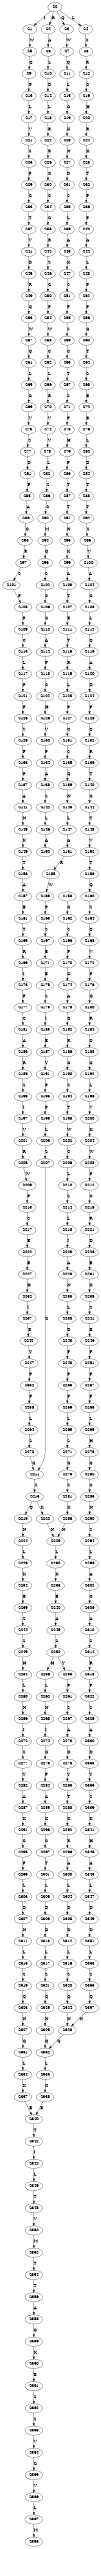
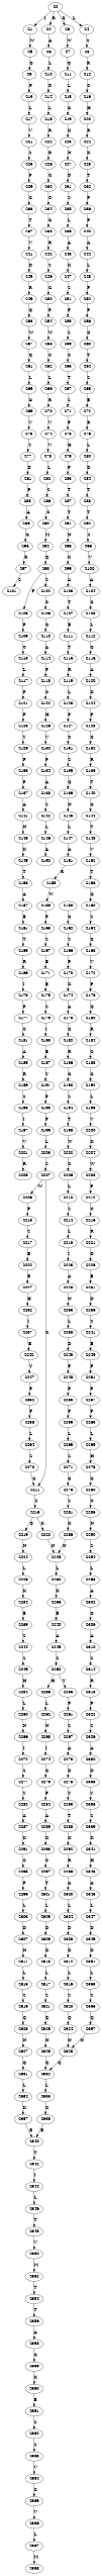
  strict digraph {
    S0
    S1
    S2
    S3
    S4
    S5
    S6
    S7
    S8
    S9
    S10
    S11
    S12
    S13
    S14
    S15
    S16
    S17
    S18
    S19
    S20
    S21
    S22
    S23
    S24
    S25
    S26
    S27
    S28
    S29
    S30
    S31
    S32
    S33
    S34
    S35
    S36
    S37
    S38
    S39
    S40
    S41
    S42
    S43
    S44
    S45
    S46
    S47
    S48
    S49
    S50
    S51
    S52
    S53
    S54
    S55
    S56
    S57
    S58
    S59
    S60
    S61
    S62
    S63
    S64
    S65
    S66
    S67
    S68
    S69
    S70
    S71
    S72
    S73
    S74
    S75
    S76
    S77
    S78
    S79
    S80
    S81
    S82
    S83
    S84
    S85
    S86
    S87
    S88
    S89
    S90
    S91
    S92
    S93
    S94
    S95
    S96
    S97
    S98
    S99
    S100
    S101
    S102
    S103
    S104
    S105
    S106
    S107
    S108
    S109
    S110
    S111
    S112
    S113
    S114
    S115
    S116
    S117
    S118
    S119
    S120
    S121
    S122
    S123
    S124
    S125
    S126
    S127
    S128
    S129
    S130
    S131
    S132
    S133
    S134
    S135
    S136
    S137
    S138
    S139
    S140
    S141
    S142
    S143
    S144
    S145
    S146
    S147
    S148
    S149
    S150
    S151
    S152
    S153
    S155
    S156
    S157
    S159
    S160
    S161
    S158
    S162
    S163
    S164
    S165
    S166
    S167
    S168
    S169
    S170
    S171
    S172
    S173
    S174
    S175
    S176
    S177
    S178
    S179
    S180
    S181
    S182
    S183
    S184
    S185
    S186
    S187
    S188
    S189
    S190
    S191
    S192
    S193
    S194
    S195
    S196
    S197
    S198
    S199
    S200
    S201
    S202
    S203
    S204
    S205
    S206
    S207
    S208
    S209
    S210
    S211
    S212
    S213
    S214
    S215
    S216
    S217
    S218
    S219
    S220
    S221
    S222
    S223
    S224
    S225
    S226
    S227
    S228
    S229
    S230
    S231
    S232
    S233
    S234
    S235
    S236
    S237
    S238
    S239
    S240
    S241
    S242
    S243
    S244
    S245
    S246
    S247
    S248
    S249
    S250
    S251
    n252 [label=S852]
    S253
    S254
    S255
    S256
    S257
    S258
    S259
    S260
    S261
    S262
    S263
    S264
    S265
    S266
    S267
    S268
    S269
    S270
    S271
    S272
    S273
    S274
    S275
    S276
    S277
    S278
    S279
    S280
    S281
    S282
    S283
    S284
    S285
    S286
    S287
    S288
    S289
    S290
    S291
    S292
    S293
    S294
    S295
    S296
    S297
    S298
    S299
    S300
    S301
    S302
    S303
    S304
    S305
    S306
    S307
    S308
    S309
    S310
    S311
    S312
    S313
    S314
    S315
    S316
    S317
    S318
    S319
    S320
    S321
    S322
    S323
    S324
    S325
    S326
    S327
    S328
    S329
    S330
    S331
    S332
    S333
    S334
    S335
    S336
    S337
    S338
    S339
    S340
    S341
    S342
    S343
    S344
    S345
    S346
    S347
    S348
    S349
    S350
    S351
    S352
    S353
    S354
    S355
    S356
    S357
    S358
    S359
    S360
    S361
    S362
    S363
    S364
    S365
    S366
    S367
    S368
    S0 -> S1 [label=I]
    S0 -> S2 [label=R]
    S0 -> S3 [label=Q]
    S0 -> S4 [label=L]
    S1 -> S5 [label=W]
    S2 -> S6 [label=A]
    S3 -> S7 [label=W]
    S4 -> S8 [label=S]
    S5 -> S9 [label=G]
    S6 -> S10 [label=L]
    S7 -> S11 [label=Q]
    S8 -> S12 [label=R]
    S9 -> S13 [label=P]
    S10 -> S14 [label=D]
    S11 -> S15 [label=L]
    S12 -> S16 [label=C]
    S13 -> S17 [label=L]
    S14 -> S18 [label=L]
    S15 -> S19 [label=G]
    S16 -> S20 [label=H]
    S17 -> S21 [label=V]
    S18 -> S22 [label=R]
    S19 -> S23 [label=K]
    S20 -> S24 [label=R]
    S21 -> S25 [label=S]
    S22 -> S26 [label=R]
    S23 -> S27 [label=N]
    S24 -> S28 [label=K]
    S25 -> S29 [label=P]
    S26 -> S30 [label=G]
    S27 -> S31 [label=D]
    S28 -> S32 [label=T]
    S29 -> S33 [label=G]
    S30 -> S34 [label=C]
    S31 -> S35 [label=S]
    S32 -> S36 [label=P]
    S33 -> S37 [label=T]
    S34 -> S38 [label=G]
    S35 -> S39 [label=L]
    S36 -> S40 [label=P]
    S37 -> S41 [label=V]
    S38 -> S42 [label=R]
    S39 -> S43 [label=A]
    S40 -> S44 [label=A]
    S41 -> S45 [label=D]
    S42 -> S46 [label=S]
    S43 -> S47 [label=K]
    S44 -> S48 [label=L]
    S45 -> S49 [label=R]
    S46 -> S50 [label=G]
    S47 -> S51 [label=S]
    S48 -> S52 [label=P]
    S49 -> S53 [label=Q]
    S50 -> S54 [label=P]
    S51 -> S55 [label=F]
    S52 -> S56 [label=P]
    S53 -> S57 [label=W]
    S54 -> S58 [label=W]
    S55 -> S59 [label=S]
    S56 -> S60 [label=G]
    S57 -> S61 [label=Q]
    S58 -> S62 [label=C]
    S59 -> S63 [label=C]
    S60 -> S64 [label=T]
    S61 -> S65 [label=L]
    S62 -> S66 [label=L]
    S63 -> S67 [label=T]
    S64 -> S68 [label=S]
    S65 -> S69 [label=G]
    S66 -> S70 [label=R]
    S67 -> S71 [label=S]
    S68 -> S72 [label=E]
    S69 -> S73 [label=V]
    S70 -> S74 [label=V]
    S71 -> S75 [label=F]
    S72 -> S76 [label=R]
    S73 -> S77 [label=S]
    S74 -> S78 [label=V]
    S75 -> S79 [label=H]
    S76 -> S80 [label=L]
    S77 -> S81 [label=D]
    S78 -> S82 [label=L]
    S79 -> S83 [label=F]
    S80 -> S84 [label=D]
    S81 -> S85 [label=P]
    S82 -> S86 [label=S]
    S83 -> S87 [label=T]
    S84 -> S88 [label=T]
    S85 -> S89 [label=A]
    S86 -> S90 [label=C]
    S87 -> S91 [label=T]
    S88 -> S92 [label=T]
    S89 -> S93 [label=G]
    S90 -> S94 [label=M]
    S91 -> S95 [label=N]
    S92 -> S96 [label=S]
    S93 -> S97 [label=R]
    S94 -> S98 [label=Q]
    S95 -> S99 [label=K]
    S96 -> S100 [label=V]
    S97 -> S101 [label=S]
    S98 -> S102 [label=S]
    S99 -> S103 [label=A]
    S100 -> S104 [label=A]
-   S101 -> S105 [label=F]
+   S98 -> S105 [label=F]
    S102 -> S106 [label=C]
    S103 -> S107 [label=T]
    S104 -> S108 [label=G]
    S105 -> S109 [label=P]
    S106 -> S110 [label=G]
    S107 -> S111 [label=E]
    S108 -> S112 [label=L]
    S109 -> S113 [label=C]
    S110 -> S114 [label=A]
    S111 -> S115 [label=T]
    S112 -> S116 [label=G]
    S113 -> S117 [label=L]
    S114 -> S118 [label=F]
    S115 -> S119 [label=R]
    S116 -> S120 [label=A]
    S117 -> S121 [label=P]
    S118 -> S122 [label=C]
    S119 -> S123 [label=L]
    S120 -> S124 [label=D]
    S121 -> S125 [label=F]
    S122 -> S126 [label=H]
    S123 -> S127 [label=P]
    S124 -> S128 [label=P]
    S125 -> S129 [label=Y]
    S126 -> S130 [label=V]
    S127 -> S131 [label=C]
    S128 -> S132 [label=G]
    S129 -> S133 [label=F]
    S130 -> S134 [label=P]
    S131 -> S135 [label=S]
    S132 -> S136 [label=R]
    S133 -> S137 [label=P]
    S134 -> S138 [label=A]
    S135 -> S139 [label=Q]
    S136 -> S140 [label=T]
    S137 -> S141 [label=A]
    S138 -> S142 [label=S]
    S139 -> S143 [label=N]
    S140 -> S144 [label=G]
    S141 -> S145 [label=N]
    S142 -> S146 [label=L]
    S143 -> S147 [label=L]
    S144 -> S148 [label=T]
    S145 -> S149 [label=K]
    S146 -> S150 [label=A]
    S147 -> S151 [label=A]
    S148 -> S152 [label=V]
    S149 -> S153 [label=T]
    S151 -> S155 [label=R]
    S152 -> S156 [label=T]
    S153 -> S157 [label=A]
    S155 -> S159 [label=W]
    S156 -> S160 [label=Q]
    S157 -> S161 [label=E]
    S159 -> S163 [label=P]
    S160 -> S164 [label=S]
    S161 -> S165 [label=T]
    S158 -> S162 [label=G]
    S162 -> S166 [label=S]
    S163 -> S167 [label=S]
    S164 -> S168 [label=G]
    S165 -> S169 [label=R]
    S166 -> S170 [label=P]
    S167 -> S171 [label=E]
    S168 -> S172 [label=V]
    S169 -> S173 [label=I]
    S170 -> S174 [label=K]
    S171 -> S175 [label=E]
    S172 -> S176 [label=P]
    S173 -> S177 [label=P]
    S174 -> S178 [label=A]
    S175 -> S179 [label=S]
    S176 -> S180 [label=Q]
    S177 -> S181 [label=C]
    S178 -> S182 [label=G]
    S179 -> S183 [label=I]
    S180 -> S184 [label=R]
    S181 -> S185 [label=A]
    S182 -> S186 [label=R]
    S183 -> S187 [label=E]
    S184 -> S188 [label=G]
    S185 -> S189 [label=R]
    S186 -> S190 [label=G]
    S187 -> S191 [label=Y]
    S188 -> S192 [label=G]
    S189 -> S193 [label=S]
    S190 -> S194 [label=S]
    S191 -> S195 [label=P]
    S192 -> S196 [label=L]
    S193 -> S197 [label=I]
    S194 -> S198 [label=T]
    S195 -> S199 [label=F]
    S196 -> S200 [label=V]
    S197 -> S201 [label=V]
    S198 -> S202 [label=W]
    S199 -> S203 [label=L]
    S200 -> S204 [label=K]
    S201 -> S205 [label=R]
    S202 -> S206 [label=C]
    S203 -> S207 [label=S]
    S204 -> S208 [label=W]
-   S205 -> S209 [label=W]
+   S207 -> S209 [label=W]
    S206 -> S210 [label=L]
    S207 -> S211 [label=G]
    S208 -> S212 [label=P]
    S209 -> S213 [label=P]
    S210 -> S214 [label=S]
    S211 -> S215 [label=S]
    S212 -> S216 [label=C]
    S213 -> S217 [label=S]
    S214 -> S218 [label=L]
    S215 -> S219 [label=Q]
    S215 -> S220 [label=K]
    S216 -> S221 [label=R]
    S217 -> S222 [label=E]
    S218 -> S223 [label=I]
    S219 -> S224 [label=N]
    S220 -> S225 [label=N]
    S221 -> S226 [label=D]
    S222 -> S227 [label=E]
    S223 -> S228 [label=A]
    S224 -> S229 [label=L]
    S225 -> S230 [label=L]
    S226 -> S231 [label=E]
    S227 -> S232 [label=H]
    S228 -> S233 [label=N]
    S229 -> S234 [label=K]
    S230 -> S235 [label=K]
    S231 -> S236 [label=D]
    S232 -> S237 [label=I]
    S233 -> S238 [label=L]
    S234 -> S239 [label=E]
    S235 -> S240 [label=E]
    S236 -> S241 [label=S]
    S237 -> S242 [label=E]
    S238 -> S243 [label=D]
    S239 -> S244 [label=S]
    S240 -> S245 [label=A]
    S241 -> S246 [label=E]
    S242 -> S247 [label=Y]
    S243 -> S248 [label=F]
    S244 -> S249 [label=S]
    S245 -> S250 [label=S]
    S246 -> S251 [label=F]
    S247 -> n252 [label=P]
    S248 -> S253 [label=P]
    S249 -> S254 [label=H]
    S250 -> S255 [label=Y]
    S250 -> S256 [label=H]
    S251 -> S257 [label=P]
    n252 -> S258 [label=F]
    S253 -> S259 [label=F]
    S254 -> S260 [label=L]
    S255 -> S261 [label=P]
    S256 -> S262 [label=L]
    S257 -> S263 [label=F]
    S258 -> S264 [label=L]
    S259 -> S265 [label=L]
    S260 -> S266 [label=N]
    S261 -> S267 [label=S]
    S262 -> S268 [label=N]
    S263 -> S269 [label=L]
    S264 -> S270 [label=S]
    S265 -> S271 [label=S]
    S266 -> S272 [label=I]
    S267 -> S273 [label=A]
    S268 -> S274 [label=I]
    S269 -> S275 [label=H]
    S270 -> S211 [label=G]
    S271 -> S276 [label=G]
    S272 -> S277 [label=S]
    S273 -> S278 [label=D]
    S274 -> S279 [label=G]
    S275 -> S280 [label=G]
    S276 -> S281 [label=S]
    S277 -> S282 [label=Y]
    S278 -> S283 [label=Y]
    S279 -> S284 [label=F]
    S280 -> S285 [label=C]
    S281 -> S286 [label=K]
    S282 -> S287 [label=A]
    S283 -> S288 [label=T]
    S284 -> S289 [label=A]
    S285 -> S290 [label=N]
    S286 -> S225 [label=N]
    S287 -> S291 [label=K]
    S288 -> S292 [label=K]
    S289 -> S293 [label=K]
    S290 -> S294 [label=S]
    S291 -> S295 [label=C]
    S292 -> S296 [label=R]
    S293 -> S297 [label=C]
    S294 -> S298 [label=L]
    S295 -> S299 [label=P]
    S296 -> S300 [label=A]
    S297 -> S301 [label=T]
    S298 -> S302 [label=A]
    S299 -> S303 [label=L]
    S300 -> S304 [label=L]
    S301 -> S305 [label=L]
    S302 -> S306 [label=G]
    S303 -> S307 [label=D]
    S304 -> S308 [label=D]
    S305 -> S309 [label=D]
    S306 -> S310 [label=A]
    S307 -> S311 [label=N]
    S308 -> S312 [label=D]
    S309 -> S313 [label=D]
    S310 -> S314 [label=S]
    S311 -> S315 [label=L]
    S312 -> S316 [label=L]
    S313 -> S317 [label=L]
    S314 -> S318 [label=R]
    S315 -> S319 [label=S]
    S316 -> S320 [label=S]
    S317 -> S321 [label=S]
    S318 -> S322 [label=P]
    S319 -> S323 [label=Q]
    S320 -> S324 [label=Q]
    S321 -> S325 [label=Q]
    S322 -> S326 [label=S]
    S323 -> S327 [label=N]
    S324 -> S328 [label=N]
    S325 -> S329 [label=N]
    S326 -> S330 [label=A]
    S327 -> S331 [label=Q]
    S328 -> S332 [label=Q]
    S329 -> S332 [label=Q]
    S330 -> S333 [label=D]
    S331 -> S334 [label=L]
    S332 -> S335 [label=L]
    S333 -> S336 [label=Y]
    S334 -> S337 [label=K]
    S335 -> S338 [label=K]
    S336 -> S339 [label=S]
    S337 -> S340 [label=E]
    S338 -> S340 [label=E]
    S339 -> S341 [label=K]
    S340 -> S342 [label=T]
    S341 -> S343 [label=H]
    S342 -> S344 [label=I]
    S343 -> S345 [label=A]
    S344 -> S346 [label=L]
    S345 -> S347 [label=L]
    S346 -> S348 [label=T]
    S347 -> S349 [label=D]
    S348 -> S350 [label=V]
    S349 -> S351 [label=D]
    S350 -> S352 [label=M]
    S351 -> S353 [label=L]
    S352 -> S354 [label=T]
    S353 -> S355 [label=S]
    S354 -> S356 [label=T]
    S355 -> S357 [label=Q]
    S356 -> S358 [label=A]
    S357 -> S328 [label=N]
    S358 -> S359 [label=G]
    S359 -> S360 [label=K]
    S360 -> S361 [label=E]
    S361 -> S362 [label=S]
    S362 -> S363 [label=S]
    S363 -> S364 [label=V]
    S364 -> S365 [label=G]
    S365 -> S366 [label=V]
    S366 -> S367 [label=L]
    S367 -> S368 [label=M]
  }
